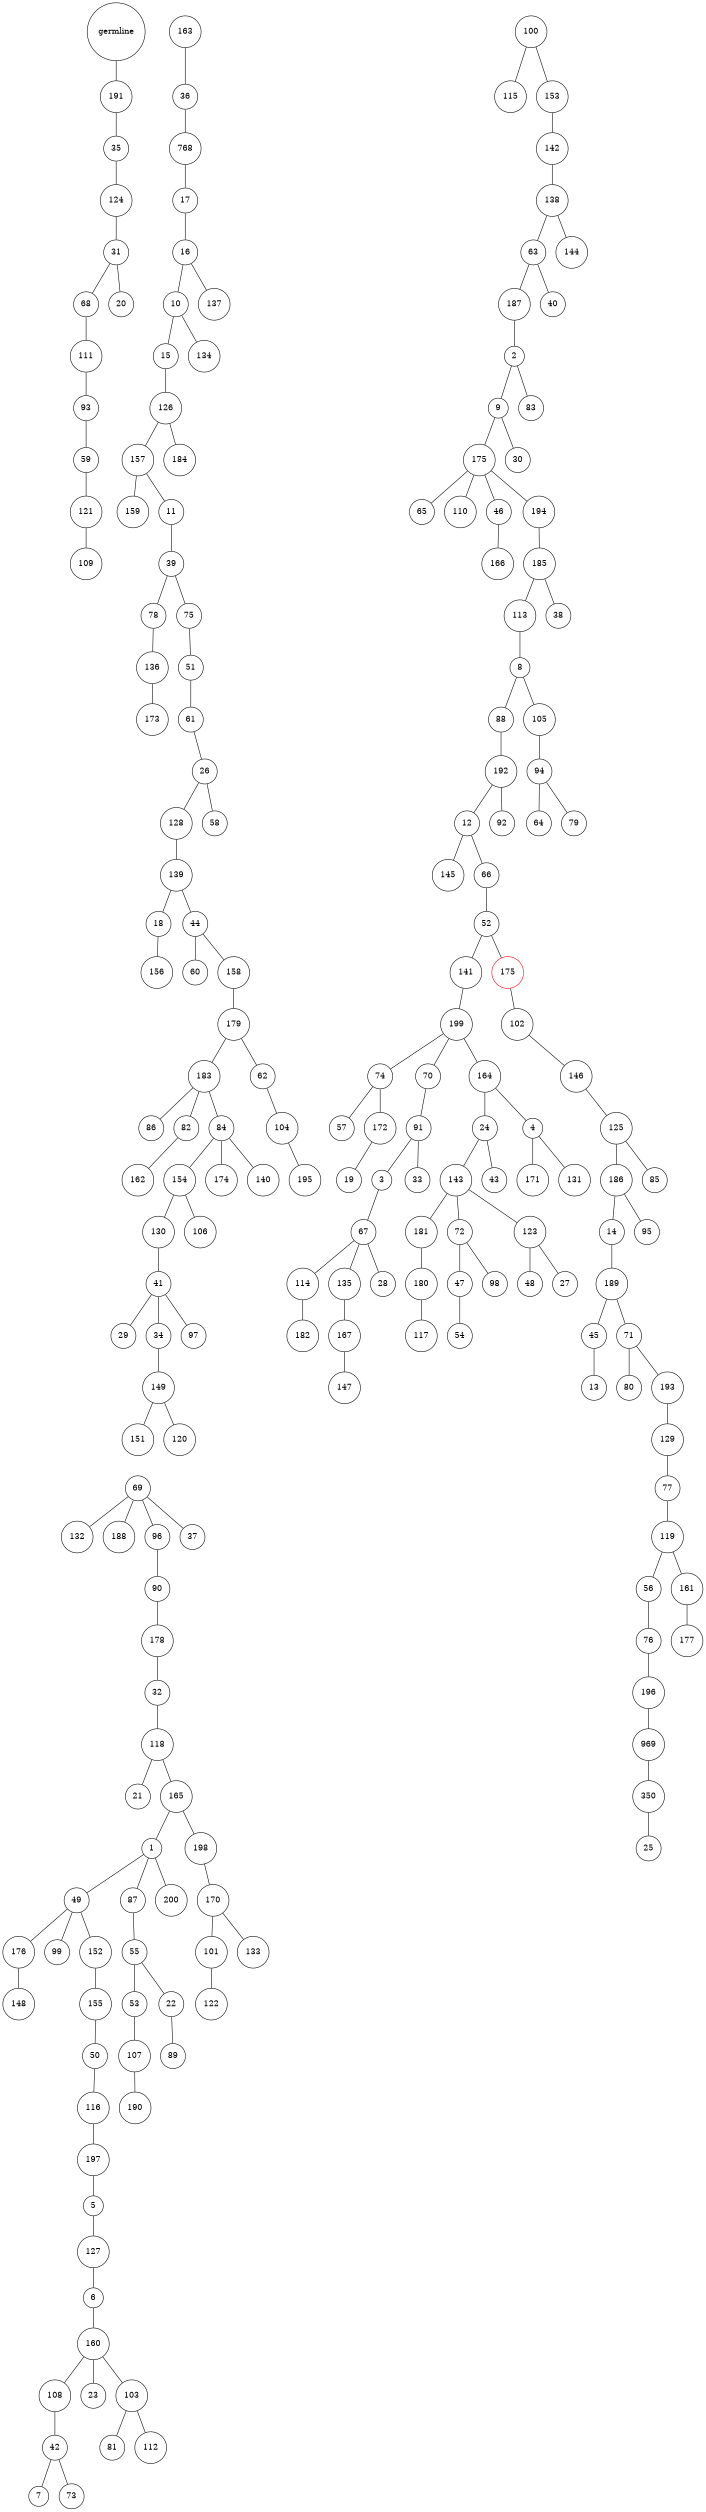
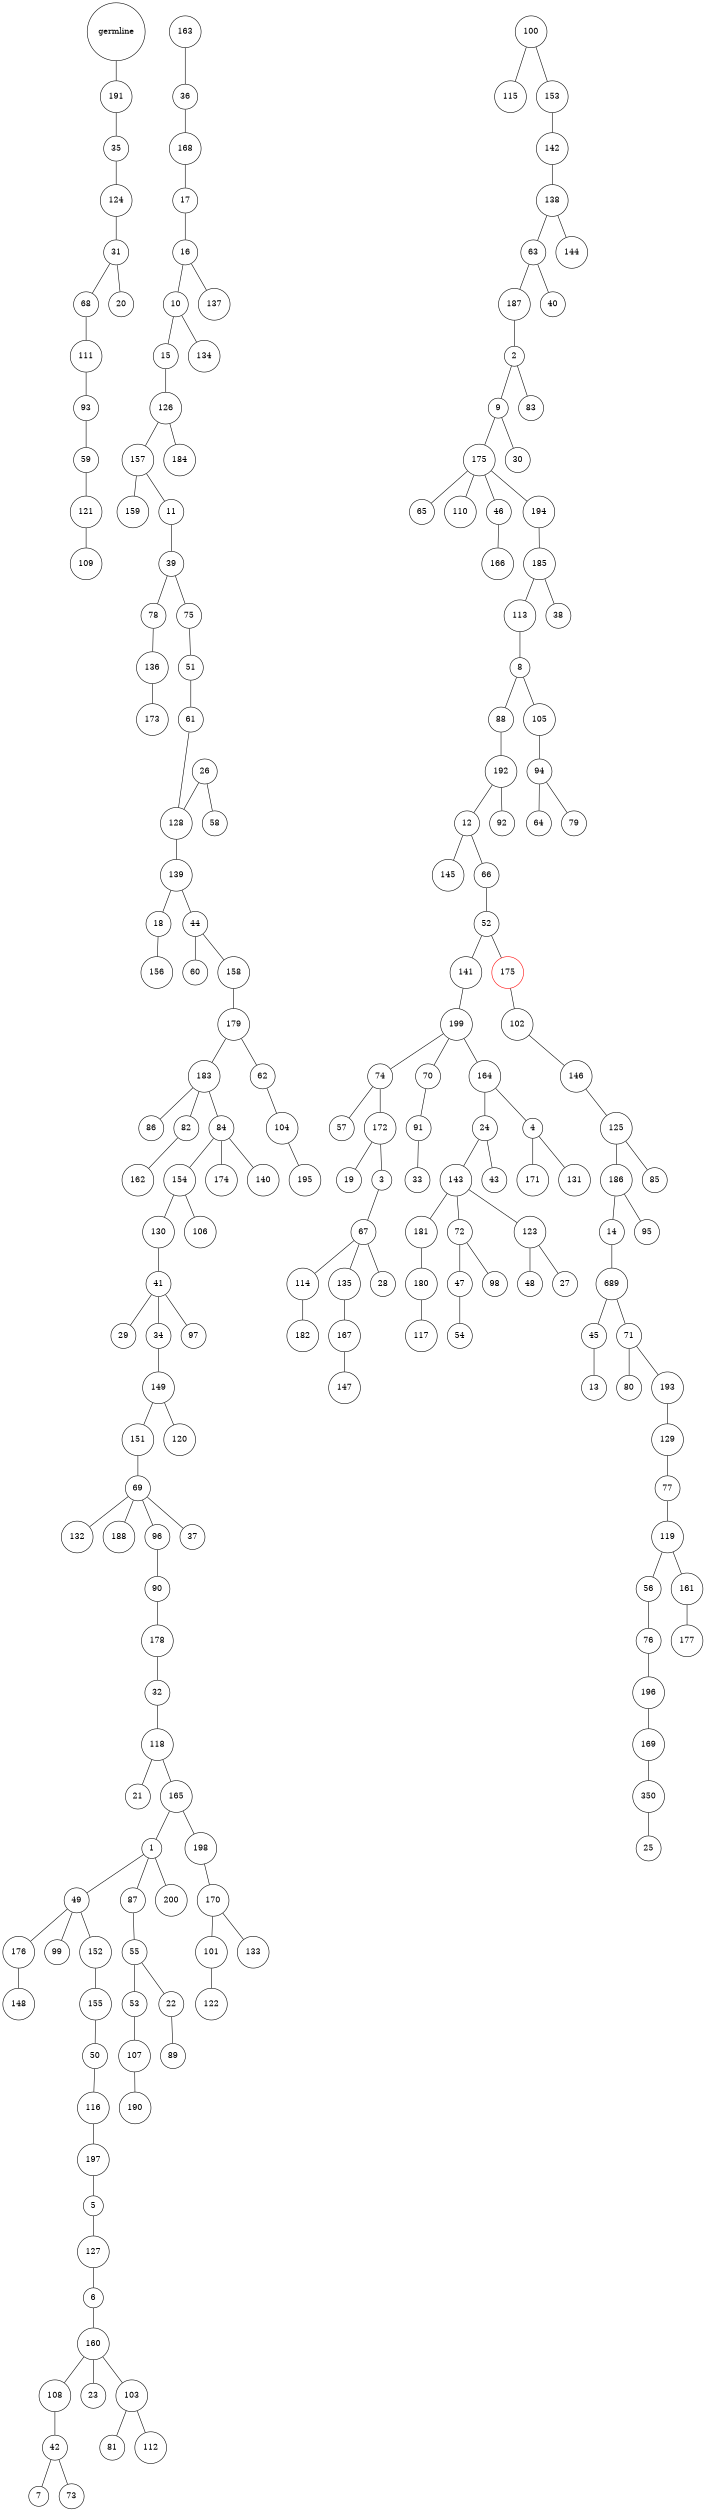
  graph {
    rankdir=UD
    splines=line
    node [shape=circle]
    n1 [label=germline]
    n2 [label=191]
    n3 [label=35]
    n4 [label=124]
    n5 [label=31]
    n6 [label=68]
    n7 [label=20]
    n8 [label=111]
    n9 [label=93]
    n10 [label=59]
    n11 [label=121]
    n12 [label=109]
    n13 [label=163]
    n14 [label=36]
-   n15 [label=768]
+   n15 [label=168]
    n16 [label=17]
    n17 [label=16]
    n18 [label=10]
    n19 [label=137]
    n20 [label=15]
    n21 [label=134]
    n22 [label=126]
    n23 [label=157]
    n24 [label=184]
    n25 [label=159]
    n26 [label=11]
    n27 [label=39]
    n28 [label=78]
    n29 [label=75]
    n30 [label=136]
    n31 [label=51]
    n32 [label=173]
    n33 [label=61]
    n34 [label=26]
    n35 [label=128]
    n36 [label=58]
    n37 [label=139]
    n38 [label=18]
    n39 [label=44]
    n40 [label=156]
    n41 [label=60]
    n42 [label=158]
    n43 [label=179]
    n44 [label=183]
    n45 [label=62]
    n46 [label=86]
    n47 [label=82]
    n48 [label=84]
    n49 [label=104]
    n50 [label=162]
    n51 [label=154]
    n52 [label=174]
    n53 [label=140]
    n54 [label=130]
    n55 [label=106]
    n56 [label=41]
    n57 [label=29]
    n58 [label=34]
    n59 [label=97]
    n60 [label=149]
    n61 [label=151]
    n62 [label=120]
    n63 [label=69]
    n64 [label=132]
    n65 [label=188]
    n66 [label=96]
    n67 [label=37]
    n68 [label=90]
    n69 [label=178]
    n70 [label=32]
    n71 [label=118]
    n72 [label=21]
    n73 [label=165]
    n74 [label=1]
    n75 [label=198]
    n76 [label=49]
    n77 [label=87]
    n78 [label=200]
    n79 [label=170]
    n80 [label=176]
    n81 [label=99]
    n82 [label=152]
    n83 [label=55]
    n84 [label=148]
    n85 [label=155]
    n86 [label=50]
    n87 [label=116]
    n88 [label=197]
    n89 [label=5]
    n90 [label=127]
    n91 [label=6]
    n92 [label=160]
    n93 [label=108]
    n94 [label=23]
    n95 [label=103]
    n96 [label=42]
    n97 [label=81]
    n98 [label=112]
    n99 [label=7]
    n100 [label=73]
    n101 [label=53]
    n102 [label=22]
    n103 [label=107]
    n104 [label=89]
    n105 [label=190]
    n106 [label=100]
    n107 [label=115]
    n108 [label=153]
    n109 [label=142]
    n110 [label=138]
    n111 [label=63]
    n112 [label=144]
    n113 [label=187]
    n114 [label=40]
    n115 [label=2]
    n116 [label=9]
    n117 [label=83]
    n118 [label=175]
    n119 [label=30]
    n120 [label=65]
    n121 [label=110]
    n122 [label=46]
    n123 [label=194]
    n124 [label=166]
    n125 [label=185]
    n126 [label=113]
    n127 [label=38]
    n128 [label=8]
    n129 [label=88]
    n130 [label=105]
    n131 [label=192]
    n132 [label=94]
    n133 [label=12]
    n134 [label=92]
    n135 [label=145]
    n136 [label=66]
    n137 [label=52]
    n138 [label=141]
    n139 [color=red label=175]
    n140 [label=199]
    n141 [label=102]
    n142 [label=74]
    n143 [label=70]
    n144 [label=164]
    n145 [label=57]
    n146 [label=172]
    n147 [label=91]
    n148 [label=24]
    n149 [label=4]
    n150 [label=19]
    n151 [label=3]
    n152 [label=67]
    n153 [label=114]
    n154 [label=135]
    n155 [label=28]
    n156 [label=182]
    n157 [label=167]
    n158 [label=147]
    n159 [label=33]
    n160 [label=143]
    n161 [label=43]
    n162 [label=171]
    n163 [label=131]
    n164 [label=181]
    n165 [label=72]
    n166 [label=123]
    n167 [label=180]
    n168 [label=47]
    n169 [label=98]
    n170 [label=48]
    n171 [label=27]
    n172 [label=117]
    n173 [label=54]
    n174 [label=146]
    n175 [label=125]
    n176 [label=186]
    n177 [label=85]
    n178 [label=14]
    n179 [label=95]
-   n180 [label=189]
+   n180 [label=689]
    n181 [label=45]
    n182 [label=71]
    n183 [label=13]
    n184 [label=80]
    n185 [label=193]
    n186 [label=129]
    n187 [label=77]
    n188 [label=119]
    n189 [label=56]
    n190 [label=161]
    n191 [label=76]
    n192 [label=177]
    n193 [label=196]
-   n194 [label=969]
+   n194 [label=169]
    n195 [label=350]
    n196 [label=25]
    n197 [label=64]
    n198 [label=79]
    n199 [label=101]
    n200 [label=133]
    n201 [label=122]
    n202 [label=195]
    n1 -- n2
    n2 -- n3
    n3 -- n4
    n4 -- n5
    n5 -- n6
    n5 -- n7
    n6 -- n8
    n8 -- n9
    n9 -- n10
    n10 -- n11
    n11 -- n12
    n13 -- n14
    n14 -- n15
    n15 -- n16
    n16 -- n17
    n17 -- n18
    n17 -- n19
    n18 -- n20
    n18 -- n21
    n20 -- n22
    n22 -- n23
    n22 -- n24
    n23 -- n25
    n23 -- n26
    n26 -- n27
    n27 -- n28
    n27 -- n29
    n28 -- n30
    n29 -- n31
    n30 -- n32
    n31 -- n33
-   n33 -- n34
+   n33 -- n35
    n34 -- n35
    n34 -- n36
    n35 -- n37
    n37 -- n38
    n37 -- n39
    n38 -- n40
    n39 -- n41
    n39 -- n42
    n42 -- n43
    n43 -- n44
    n43 -- n45
    n44 -- n46
    n44 -- n47
    n44 -- n48
    n45 -- n49
    n47 -- n50
    n48 -- n51
    n48 -- n52
    n48 -- n53
    n49 -- n202
    n51 -- n54
    n51 -- n55
    n54 -- n56
    n56 -- n57
    n56 -- n58
    n56 -- n59
    n58 -- n60
    n60 -- n61
    n60 -- n62
+   n61 -- n63
    n63 -- n64
    n63 -- n65
    n63 -- n66
    n63 -- n67
    n66 -- n68
    n68 -- n69
    n69 -- n70
    n70 -- n71
    n71 -- n72
    n71 -- n73
    n73 -- n74
    n73 -- n75
    n74 -- n76
    n74 -- n77
    n74 -- n78
    n75 -- n79
    n76 -- n80
    n76 -- n81
    n76 -- n82
    n77 -- n83
    n79 -- n199
    n79 -- n200
    n80 -- n84
    n82 -- n85
    n83 -- n101
    n83 -- n102
    n85 -- n86
    n86 -- n87
    n87 -- n88
    n88 -- n89
    n89 -- n90
    n90 -- n91
    n91 -- n92
    n92 -- n93
    n92 -- n94
    n92 -- n95
    n93 -- n96
    n95 -- n97
    n95 -- n98
    n96 -- n99
    n96 -- n100
    n101 -- n103
    n102 -- n104
    n103 -- n105
    n106 -- n107
    n106 -- n108
    n108 -- n109
    n109 -- n110
    n110 -- n111
    n110 -- n112
    n111 -- n113
    n111 -- n114
    n113 -- n115
    n115 -- n116
    n115 -- n117
    n116 -- n118
    n116 -- n119
    n118 -- n120
    n118 -- n121
    n118 -- n122
    n118 -- n123
    n122 -- n124
    n123 -- n125
    n125 -- n126
    n125 -- n127
    n126 -- n128
    n128 -- n129
    n128 -- n130
    n129 -- n131
    n130 -- n132
    n131 -- n133
    n131 -- n134
    n132 -- n197
    n132 -- n198
    n133 -- n135
    n133 -- n136
    n136 -- n137
    n137 -- n138
    n137 -- n139
    n138 -- n140
    n139 -- n141
    n140 -- n142
    n140 -- n143
    n140 -- n144
    n141 -- n174
    n142 -- n145
    n142 -- n146
    n143 -- n147
    n144 -- n148
    n144 -- n149
    n146 -- n150
-   n147 -- n151
+   n146 -- n151
    n147 -- n159
    n148 -- n160
    n148 -- n161
    n149 -- n162
    n149 -- n163
    n151 -- n152
    n152 -- n153
    n152 -- n154
    n152 -- n155
    n153 -- n156
    n154 -- n157
    n157 -- n158
    n160 -- n164
    n160 -- n165
    n160 -- n166
    n164 -- n167
    n165 -- n168
    n165 -- n169
    n166 -- n170
    n166 -- n171
    n167 -- n172
    n168 -- n173
    n174 -- n175
    n175 -- n176
    n175 -- n177
    n176 -- n178
    n176 -- n179
    n178 -- n180
    n180 -- n181
    n180 -- n182
    n181 -- n183
    n182 -- n184
    n182 -- n185
    n185 -- n186
    n186 -- n187
    n187 -- n188
    n188 -- n189
    n188 -- n190
    n189 -- n191
    n190 -- n192
    n191 -- n193
    n193 -- n194
    n194 -- n195
    n195 -- n196
    n199 -- n201
  }
